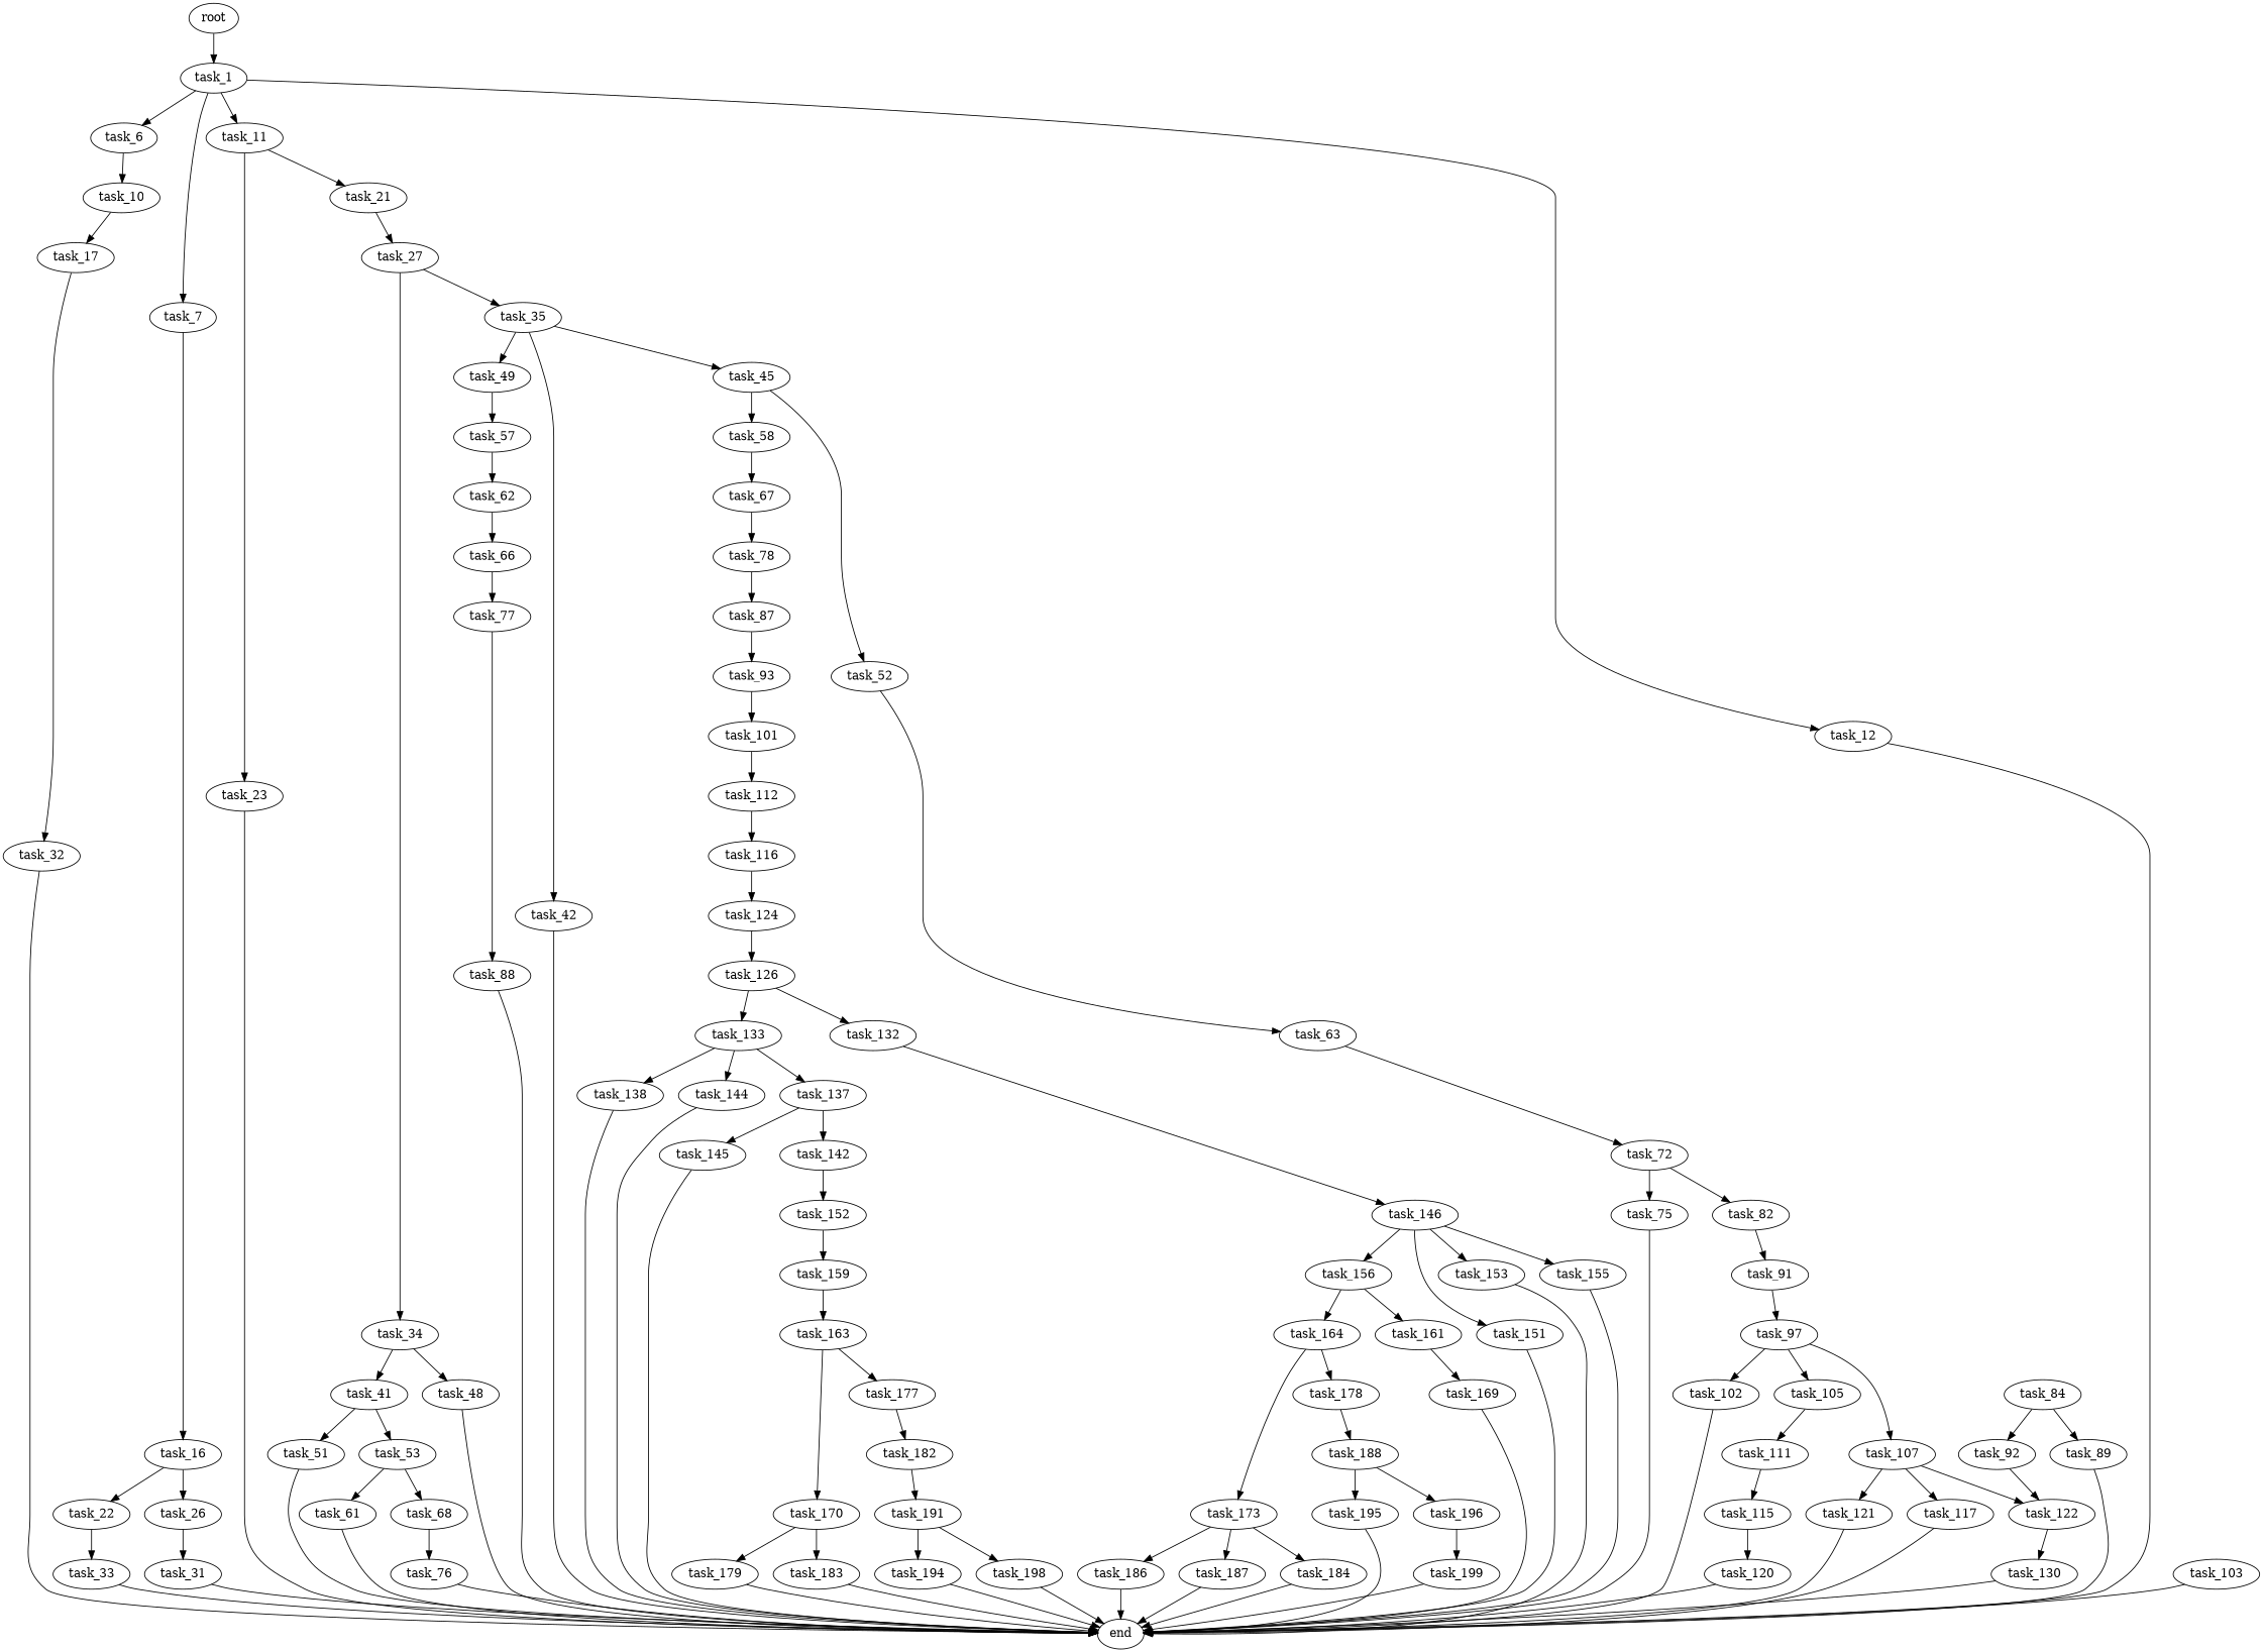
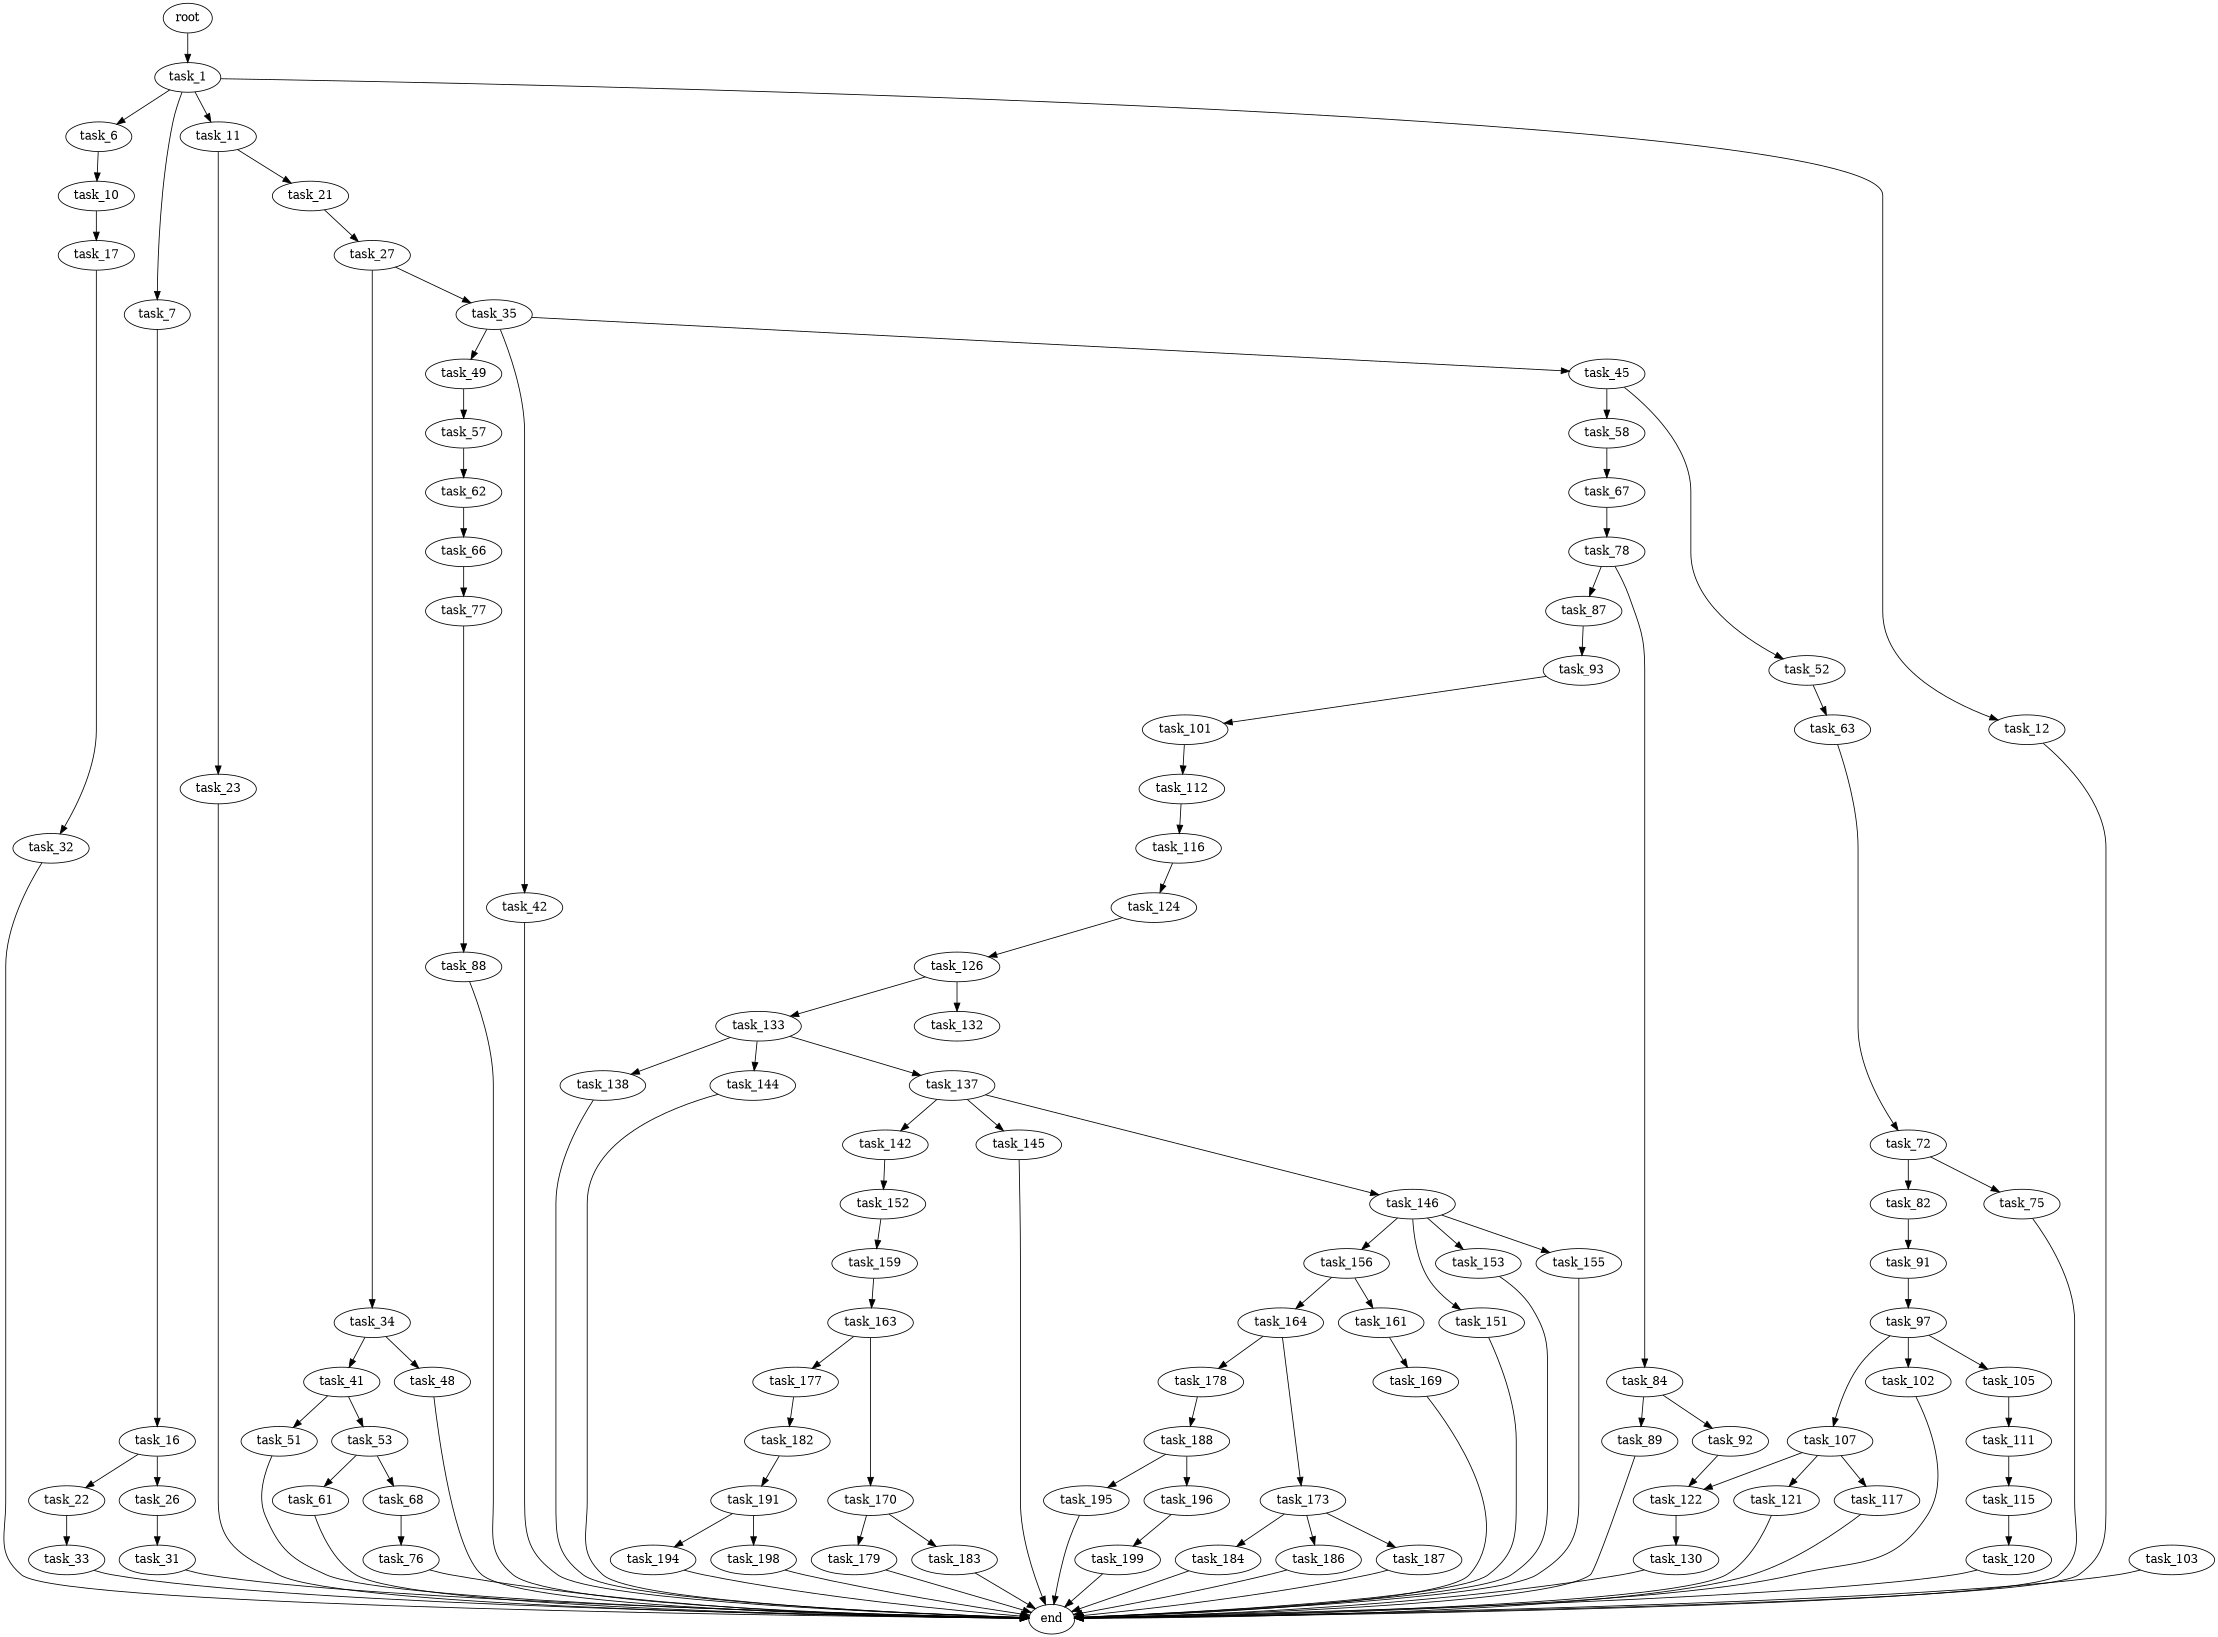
  digraph {
    root
    task_1
    task_6
    task_7
    task_11
    task_12
    task_10
    task_16
    task_21
    task_23
    end
    task_17
    task_22
    task_26
    task_27
    task_32
    task_33
    task_31
    task_34
    task_35
    task_41
    task_48
    task_42
    task_45
    task_49
    task_51
    task_53
    task_52
    task_58
    task_57
    task_61
    task_68
    task_63
    task_67
    task_62
    task_76
    task_72
    task_78
    task_66
    task_75
    task_82
    task_77
    task_84
    task_87
    task_88
    task_91
    task_89
    task_92
    task_93
    task_97
    task_122
    task_101
    task_102
    task_105
    task_107
    task_103
    task_112
    task_111
    task_117
    task_121
    task_116
    task_115
    task_130
    task_124
    task_120
    task_126
    task_132
    task_133
    task_137
    task_138
    task_144
    task_142
    task_145
    task_146
    task_152
    task_151
    task_153
    task_155
    task_156
    task_159
    task_161
    task_164
    task_163
    task_169
    task_173
    task_178
    task_170
    task_177
    task_184
    task_186
    task_187
    task_188
    task_179
    task_183
    task_182
    task_191
    task_195
    task_196
    task_194
    task_198
    task_199
    root -> task_1
    task_1 -> task_6
    task_1 -> task_7
    task_1 -> task_11
    task_1 -> task_12
    task_6 -> task_10
    task_7 -> task_16
    task_11 -> task_21
    task_11 -> task_23
    task_12 -> end
    task_10 -> task_17
    task_16 -> task_22
    task_16 -> task_26
    task_21 -> task_27
    task_23 -> end
    task_17 -> task_32
    task_22 -> task_33
    task_26 -> task_31
    task_27 -> task_34
    task_27 -> task_35
    task_32 -> end
    task_33 -> end
    task_31 -> end
    task_34 -> task_41
    task_34 -> task_48
    task_35 -> task_42
    task_35 -> task_45
    task_35 -> task_49
    task_41 -> task_51
    task_41 -> task_53
    task_48 -> end
    task_42 -> end
    task_45 -> task_52
    task_45 -> task_58
    task_49 -> task_57
    task_51 -> end
    task_53 -> task_61
    task_53 -> task_68
    task_52 -> task_63
    task_58 -> task_67
    task_57 -> task_62
    task_61 -> end
    task_68 -> task_76
    task_63 -> task_72
    task_67 -> task_78
    task_62 -> task_66
    task_76 -> end
    task_72 -> task_75
    task_72 -> task_82
+   task_78 -> task_84
    task_78 -> task_87
    task_66 -> task_77
    task_75 -> end
    task_82 -> task_91
    task_77 -> task_88
    task_84 -> task_89
    task_84 -> task_92
    task_87 -> task_93
    task_88 -> end
    task_91 -> task_97
    task_89 -> end
    task_92 -> task_122
    task_93 -> task_101
    task_97 -> task_102
    task_97 -> task_105
    task_97 -> task_107
    task_122 -> task_130
    task_101 -> task_112
    task_102 -> end
    task_105 -> task_111
    task_107 -> task_122
    task_107 -> task_117
    task_107 -> task_121
    task_103 -> end
    task_112 -> task_116
    task_111 -> task_115
    task_117 -> end
    task_121 -> end
    task_116 -> task_124
    task_115 -> task_120
    task_130 -> end
    task_124 -> task_126
    task_120 -> end
    task_126 -> task_132
    task_126 -> task_133
    task_133 -> task_137
    task_133 -> task_138
    task_133 -> task_144
    task_137 -> task_142
    task_137 -> task_145
-   task_132 -> task_146
+   task_137 -> task_146
    task_138 -> end
    task_144 -> end
    task_142 -> task_152
    task_145 -> end
    task_146 -> task_151
    task_146 -> task_153
    task_146 -> task_155
    task_146 -> task_156
    task_152 -> task_159
    task_151 -> end
    task_153 -> end
    task_155 -> end
    task_156 -> task_161
    task_156 -> task_164
    task_159 -> task_163
    task_161 -> task_169
    task_164 -> task_173
    task_164 -> task_178
    task_163 -> task_170
    task_163 -> task_177
    task_169 -> end
    task_173 -> task_184
    task_173 -> task_186
    task_173 -> task_187
    task_178 -> task_188
    task_170 -> task_179
    task_170 -> task_183
    task_177 -> task_182
    task_184 -> end
    task_186 -> end
    task_187 -> end
    task_188 -> task_195
    task_188 -> task_196
    task_179 -> end
    task_183 -> end
    task_182 -> task_191
    task_191 -> task_194
    task_191 -> task_198
    task_195 -> end
    task_196 -> task_199
    task_194 -> end
    task_198 -> end
    task_199 -> end
  }
